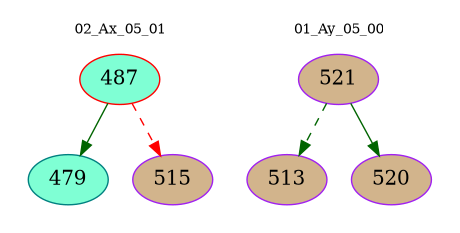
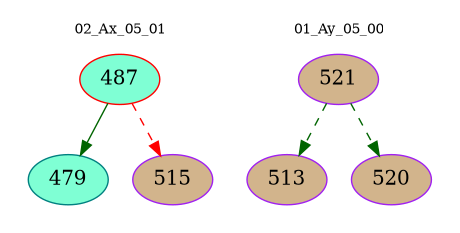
  digraph {
    node [color=purple fillcolor=tan style=filled]
    edge [color=darkgreen style=solid]
    n1 [color=red fillcolor=aquamarine label=487]
    n2 [color=teal fillcolor=aquamarine label=479]
    n3 [label=515]
    n4 [label=521]
    n5 [label=513]
    n6 [label=520]
    subgraph cluster_1 {
      color=white
      fontsize=10
      label="02_Ax_05_01"
      n1
      n2
      n3
    }
    subgraph cluster_2 {
      color=white
      fontsize=10
      label="01_Ay_05_00"
      n4
      n5
      n6
    }
    n1 -> n2
    n1 -> n3 [color=red style=dashed]
    n4 -> n5 [style=dashed]
-   n4 -> n6
+   n4 -> n6 [style=dashed]
  }
